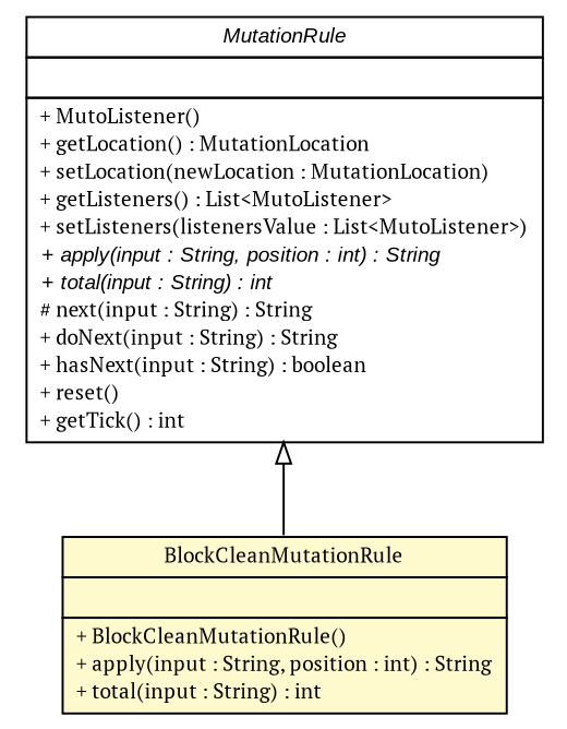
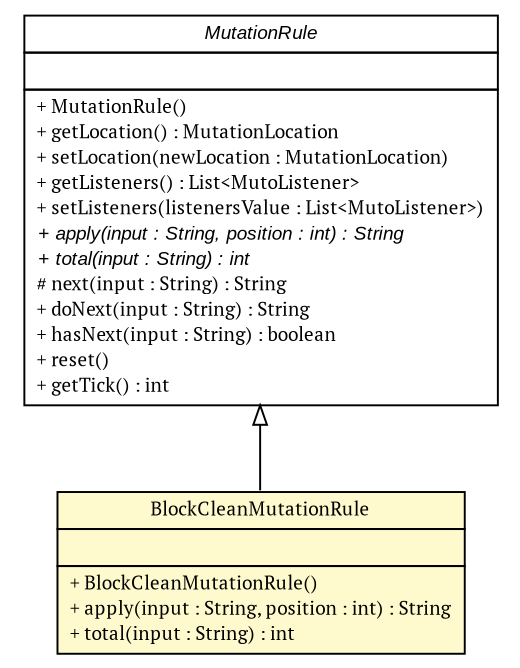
  digraph {
    nodesep=0.25
    ranksep=0.5
    fontname="PT Serif"
    node [fontcolor=black fontname="PT Serif" fontsize=10.0 shape=plaintext]
-   n1 [label=<<table title="com.github.mkolisnyk.muto.generator.MutationRule" border="0" cellborder="1" cellspacing="0" cellpadding="2" port="p" href="../MutationRule.html"> 		<tr><td><table border="0" cellspacing="0" cellpadding="1"> <tr><td align="center" balign="center"><font face="arial italic"> MutationRule </font></td></tr> 		</table></td></tr> 		<tr><td><table border="0" cellspacing="0" cellpadding="1"> <tr><td align="left" balign="left">  </td></tr> 		</table></td></tr> 		<tr><td><table border="0" cellspacing="0" cellpadding="1"> <tr><td align="left" balign="left"> + MutoListener() </td></tr> <tr><td align="left" balign="left"> + getLocation() : MutationLocation </td></tr> <tr><td align="left" balign="left"> + setLocation(newLocation : MutationLocation) </td></tr> <tr><td align="left" balign="left"> + getListeners() : List&lt;MutoListener&gt; </td></tr> <tr><td align="left" balign="left"> + setListeners(listenersValue : List&lt;MutoListener&gt;) </td></tr> <tr><td align="left" balign="left"><font face="arial italic" point-size="10.0"> + apply(input : String, position : int) : String </font></td></tr> <tr><td align="left" balign="left"><font face="arial italic" point-size="10.0"> + total(input : String) : int </font></td></tr> <tr><td align="left" balign="left"> # next(input : String) : String </td></tr> <tr><td align="left" balign="left"> + doNext(input : String) : String </td></tr> <tr><td align="left" balign="left"> + hasNext(input : String) : boolean </td></tr> <tr><td align="left" balign="left"> + reset() </td></tr> <tr><td align="left" balign="left"> + getTick() : int </td></tr> 		</table></td></tr> 		</table>>]
+   n1 [label=<<table title="com.github.mkolisnyk.muto.generator.MutationRule" border="0" cellborder="1" cellspacing="0" cellpadding="2" port="p" href="../MutationRule.html"> 		<tr><td><table border="0" cellspacing="0" cellpadding="1"> <tr><td align="center" balign="center"><font face="arial italic"> MutationRule </font></td></tr> 		</table></td></tr> 		<tr><td><table border="0" cellspacing="0" cellpadding="1"> <tr><td align="left" balign="left">  </td></tr> 		</table></td></tr> 		<tr><td><table border="0" cellspacing="0" cellpadding="1"> <tr><td align="left" balign="left"> + MutationRule() </td></tr> <tr><td align="left" balign="left"> + getLocation() : MutationLocation </td></tr> <tr><td align="left" balign="left"> + setLocation(newLocation : MutationLocation) </td></tr> <tr><td align="left" balign="left"> + getListeners() : List&lt;MutoListener&gt; </td></tr> <tr><td align="left" balign="left"> + setListeners(listenersValue : List&lt;MutoListener&gt;) </td></tr> <tr><td align="left" balign="left"><font face="arial italic" point-size="10.0"> + apply(input : String, position : int) : String </font></td></tr> <tr><td align="left" balign="left"><font face="arial italic" point-size="10.0"> + total(input : String) : int </font></td></tr> <tr><td align="left" balign="left"> # next(input : String) : String </td></tr> <tr><td align="left" balign="left"> + doNext(input : String) : String </td></tr> <tr><td align="left" balign="left"> + hasNext(input : String) : boolean </td></tr> <tr><td align="left" balign="left"> + reset() </td></tr> <tr><td align="left" balign="left"> + getTick() : int </td></tr> 		</table></td></tr> 		</table>>]
    n2 [label=<<table title="com.github.mkolisnyk.muto.generator.rules.BlockCleanMutationRule" border="0" cellborder="1" cellspacing="0" cellpadding="2" port="p" bgcolor="lemonChiffon" href="./BlockCleanMutationRule.html"> 		<tr><td><table border="0" cellspacing="0" cellpadding="1"> <tr><td align="center" balign="center"> BlockCleanMutationRule </td></tr> 		</table></td></tr> 		<tr><td><table border="0" cellspacing="0" cellpadding="1"> <tr><td align="left" balign="left">  </td></tr> 		</table></td></tr> 		<tr><td><table border="0" cellspacing="0" cellpadding="1"> <tr><td align="left" balign="left"> + BlockCleanMutationRule() </td></tr> <tr><td align="left" balign="left"> + apply(input : String, position : int) : String </td></tr> <tr><td align="left" balign="left"> + total(input : String) : int </td></tr> 		</table></td></tr> 		</table>>]
    n1 -> n2 [arrowtail=empty dir=back fontname="PT Serif" fontsize=10 headport=p labelfontname=arial labelfontsize=10 tailport=p]
  }
